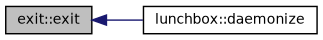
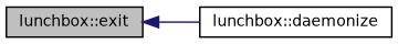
  digraph {
    rankdir=LR
    fontname="DejaVu Sans"
    node [color=black fontname="DejaVu Sans" fontsize=10 shape=record style=filled]
-   n1 [fillcolor=grey75 fontcolor=black height=0.2 label="exit::exit" width=0.4]
+   n1 [fillcolor=grey75 fontcolor=black height=0.2 label="lunchbox::exit" width=0.4]
    n2 [fillcolor=white height=0.2 label="lunchbox::daemonize" width=0.4]
    n1 -> n2 [color=midnightblue dir=back fontname="DejaVu Sans" fontsize=10 labelfontname=Sans labelfontsize=10 style=solid]
  }
